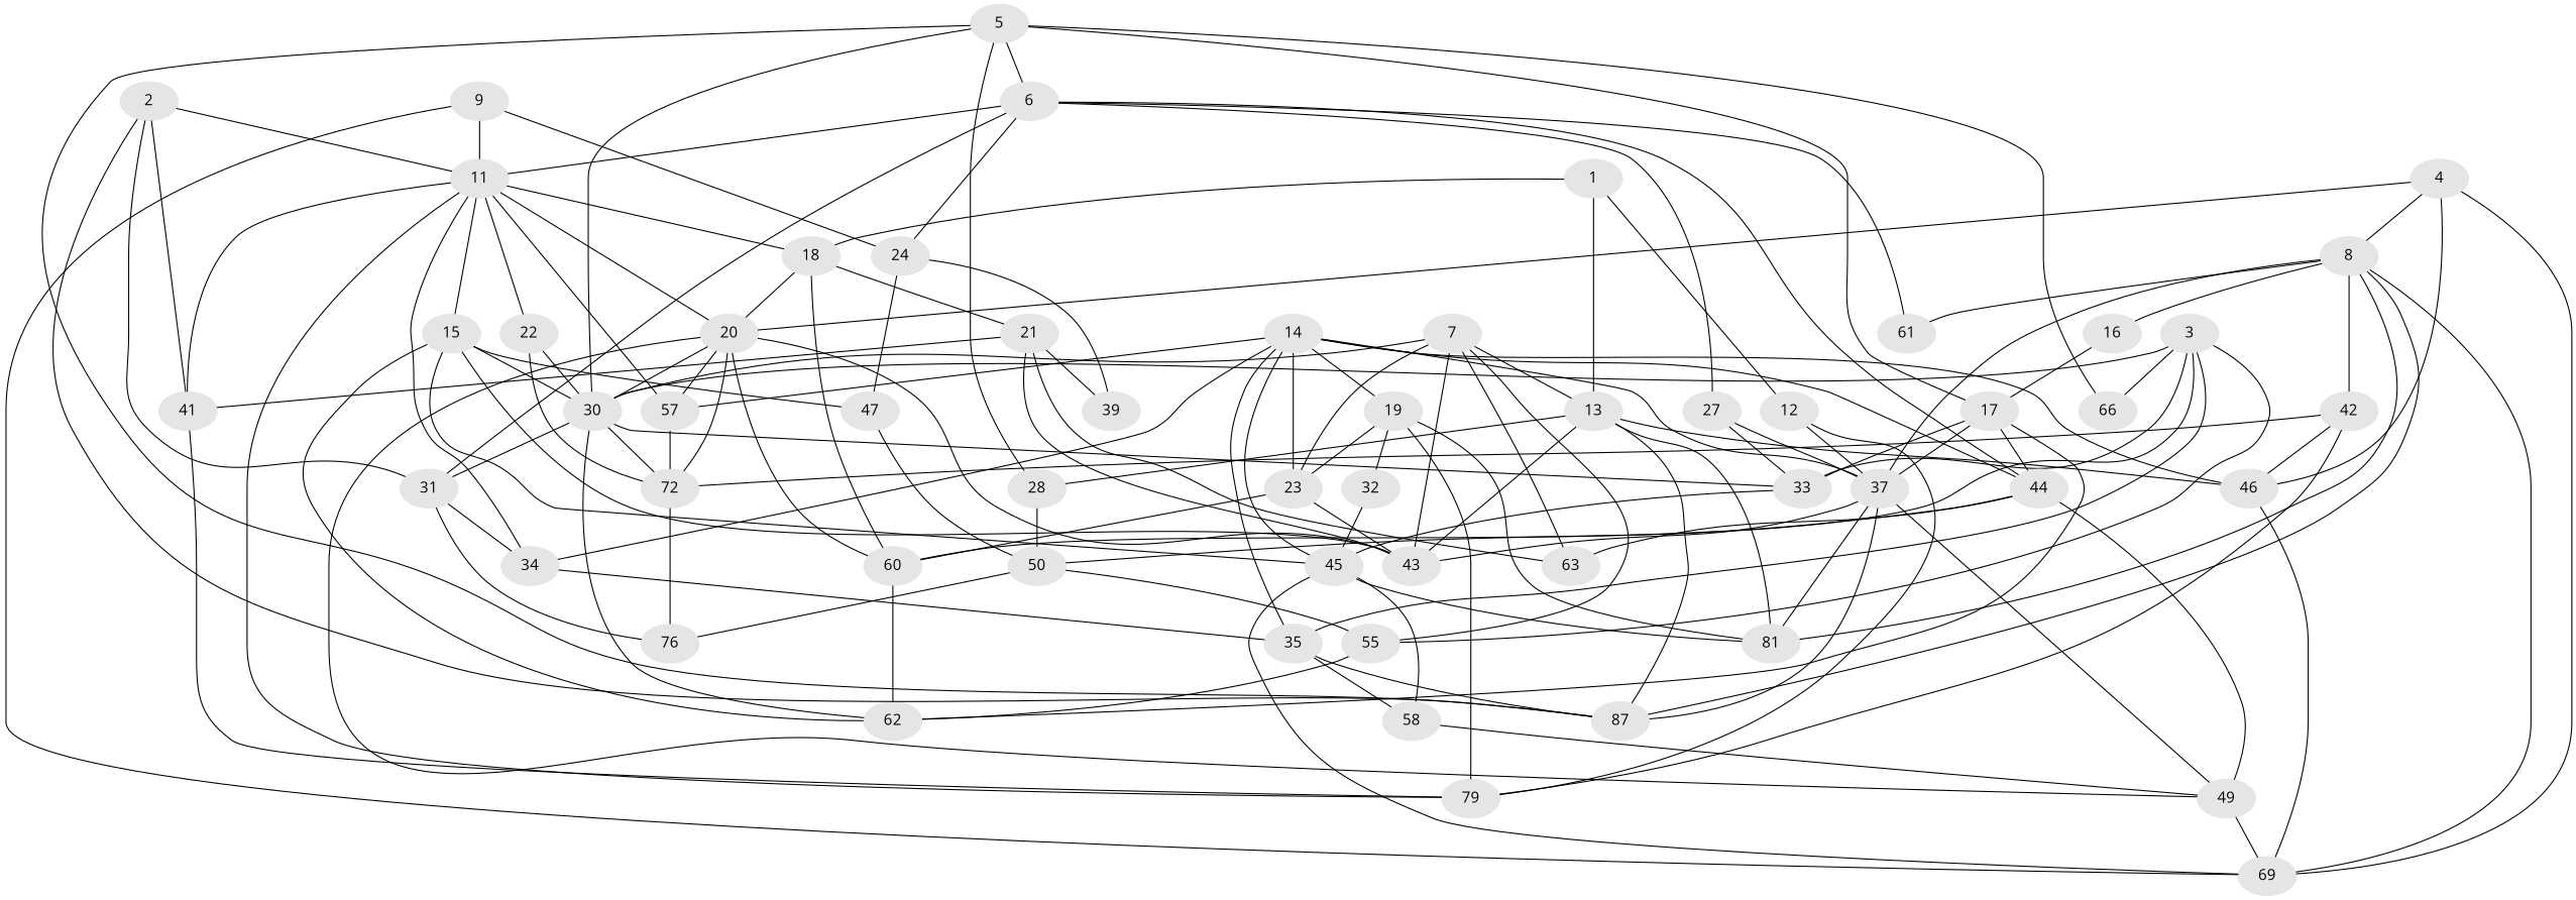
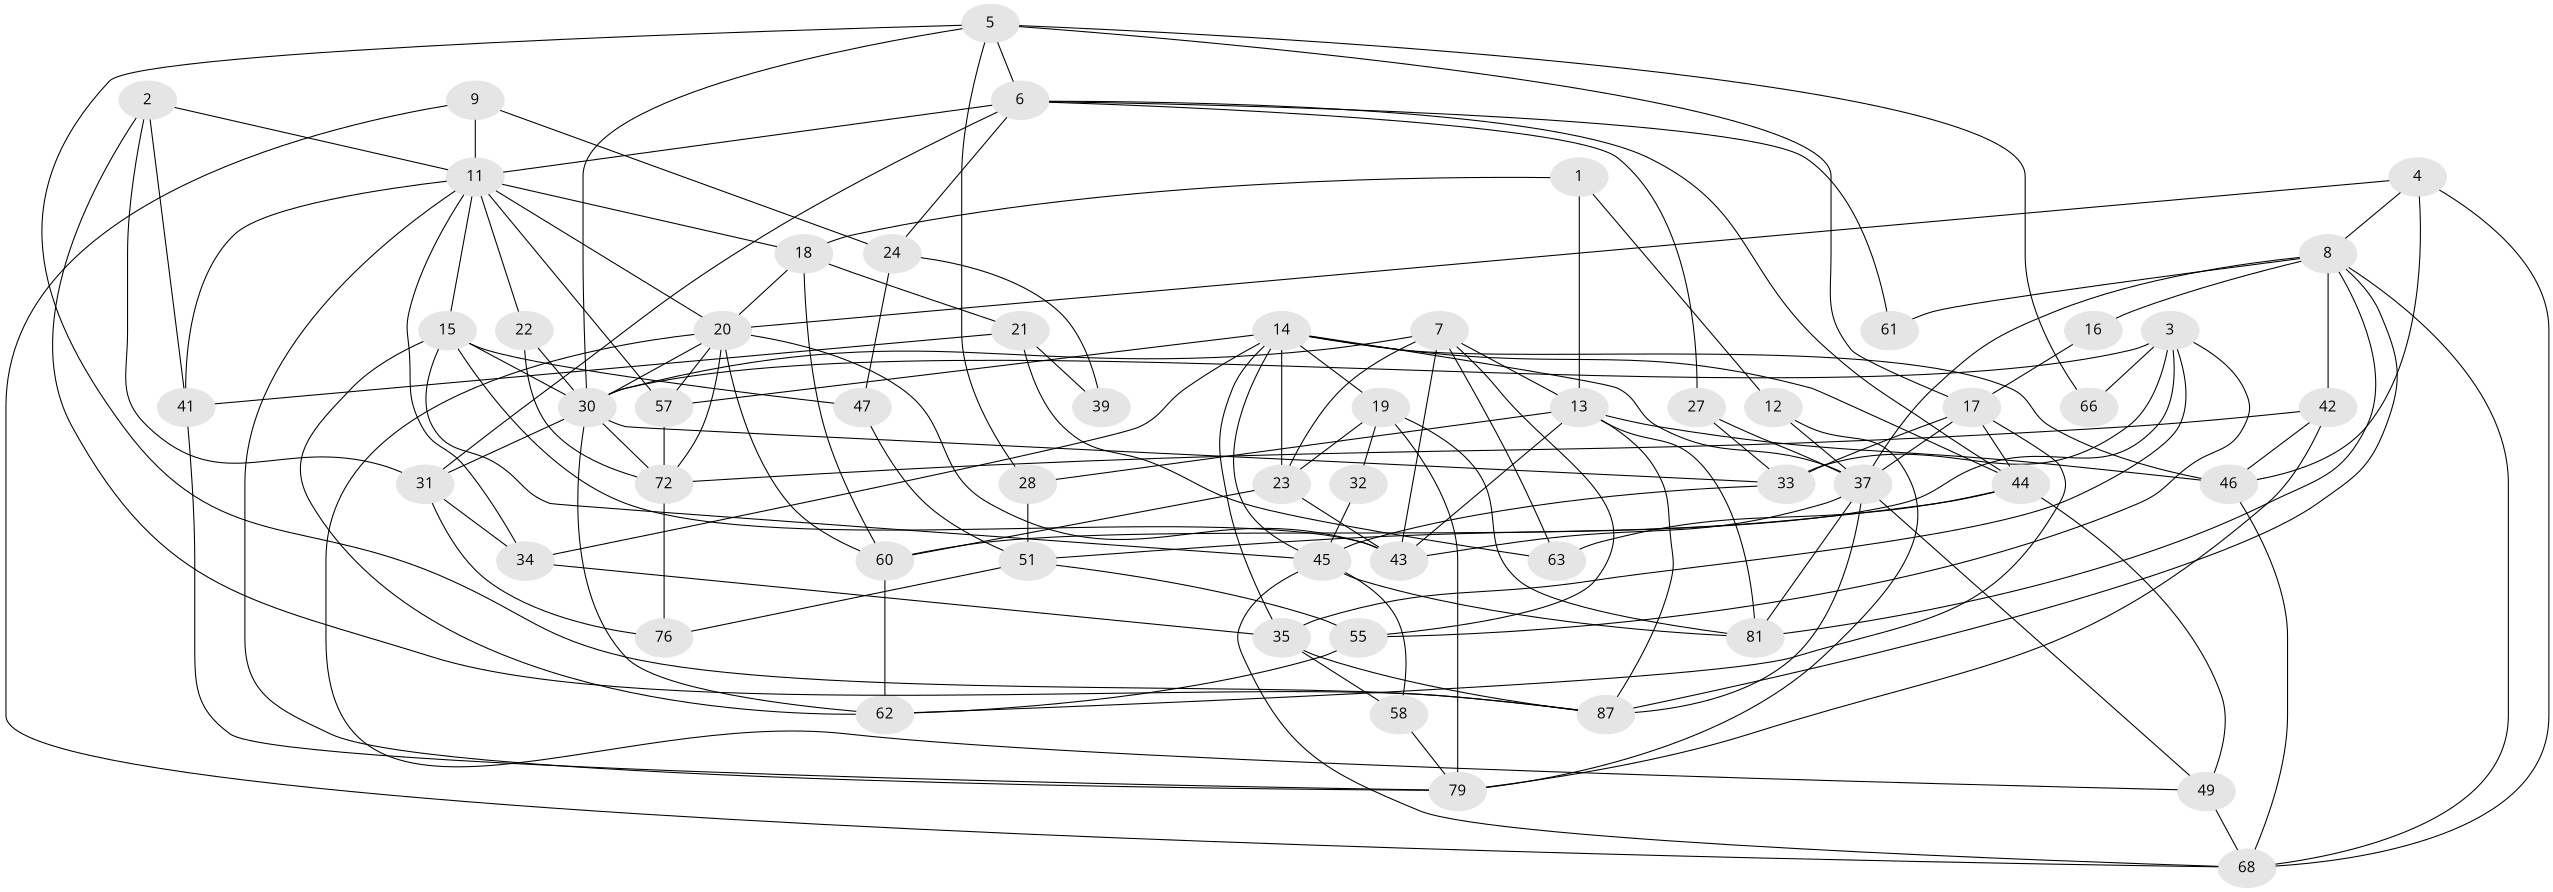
  graph {
    fontname="Open Sans"
    node [color=gray90 fontname="Open Sans" style=filled]
    edge [fontname="Open Sans"]
    1 [super="+25"]
    12
    13 [super="+90"]
    18
    37 [super="+38"]
    79 [super="+89"]
    87
    46 [super="+65"]
    28
    43 [super="+56"]
    n11 [label=81]
    60 [super="+92"]
    20 [super="+53"]
    21 [super="+64"]
    35 [super="+54"]
    58
    2 [super="+51"]
    11 [super="+67"]
    31
    41 [super="+85"]
    15 [super="+68"]
    22
    34 [super="+36"]
    57
    76
    3 [super="+91"]
    30 [super="+86"]
    33 [super="+77"]
    55
    66
    62 [super="+82"]
    72 [super="+83"]
    45 [super="+52"]
    4 [super="+81"]
    8 [super="+78"]
-   69 [super="+88"]
+   69 [super="+88" label=68]
    61
    16 [super="+26"]
    42 [super="+59"]
    49 [super="+74"]
    5 [super="+84"]
    6 [super="+29"]
    17 [super="+48"]
    24
    27
    44 [super="+71"]
-   50 [super="+73"]
+   50 [super="+73" label=51]
    47 [super="+70"]
    39
    63
    7 [super="+10"]
    23 [super="+75"]
    9
    14 [super="+93"]
    19 [super="+40"]
    32
    1 -- 12
    1 -- 13
    1 -- 18
    12 -- 37
    12 -- 79
    13 -- 87
    13 -- 46
    13 -- 28
    13 -- 43
    13 -- n11
    18 -- 60
    18 -- 20
    18 -- 21
    37 -- 87
    37 -- 43
    37 -- n11
    37 -- 49
    46 -- 69
    28 -- 50
    60 -- 62
    20 -- 43
    20 -- 60
    20 -- 57
    20 -- 30
    20 -- 72
    20 -- 49
-   21 -- 43
    21 -- 41
    21 -- 39
    21 -- 63
    35 -- 87
    35 -- 58
-   58 -- 49
+   58 -- 79
    2 -- 87
    2 -- 11
    2 -- 31
    2 -- 41
    11 -- 18
    11 -- 79
    11 -- 20
    11 -- 41
    11 -- 15
    11 -- 22
    11 -- 34
    11 -- 57
    31 -- 34
    31 -- 76
    41 -- 79
    15 -- 43
    15 -- 30
    15 -- 62
    15 -- 45
    15 -- 47
    22 -- 30
    22 -- 72
    34 -- 35
    57 -- 72
    3 -- 60
    3 -- 35
    3 -- 30
    3 -- 33 [weight=2]
    3 -- 55
    3 -- 66
    30 -- 31
    30 -- 33
    30 -- 62
    30 -- 72
    33 -- 45
    55 -- 62
    72 -- 76
    45 -- n11
    45 -- 58
    45 -- 69
    4 -- 46
    4 -- 20
    4 -- 8
    4 -- 69
    8 -- 37
    8 -- 87
    8 -- n11
    8 -- 69
    8 -- 61
    8 -- 16 [weight=2]
    8 -- 42
    16 -- 17
    42 -- 79 [weight=2]
    42 -- 46
    42 -- 72
    49 -- 69
    5 -- 87
    5 -- 28
    5 -- 30
    5 -- 66
    5 -- 6
    5 -- 17
    6 -- 11
    6 -- 31
    6 -- 61
    6 -- 24
    6 -- 27
    6 -- 44
    17 -- 37
    17 -- 33
    17 -- 62
    17 -- 44
    24 -- 47
    24 -- 39
    27 -- 37
    27 -- 33
    44 -- 49
    44 -- 50
    44 -- 63
    50 -- 76
    50 -- 55
    47 -- 50
    7 -- 13
    7 -- 43 [weight=2]
    7 -- 30
    7 -- 55
    7 -- 63
    7 -- 23
    23 -- 43
    23 -- 60
    9 -- 11
    9 -- 69
    9 -- 24
    14 -- 37
    14 -- 46
    14 -- 35
    14 -- 34
    14 -- 57
    14 -- 45
    14 -- 44
    14 -- 23
    14 -- 19
    19 -- 79
    19 -- n11
    19 -- 23
    19 -- 32
    32 -- 45
  }
